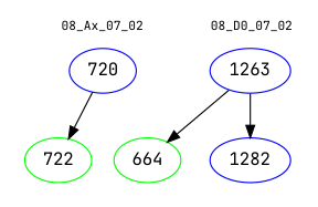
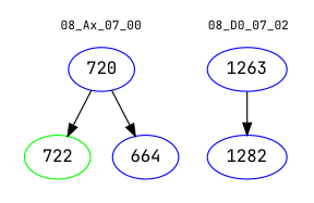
  digraph {
    fontname="JetBrains Mono"
    node [color=blue fontname="JetBrains Mono"]
    edge [color=black fontname="JetBrains Mono"]
    n1 [label=720]
-   n2 [color=green label=664]
+   n2 [label=664]
    n3 [color=green label=722]
    n4 [label=1263]
    n5 [label=1282]
    subgraph cluster_1 {
      color=white
      fontsize=10
-     label="08_Ax_07_02"
+     label="08_Ax_07_00"
      n1
      n2
      n3
    }
    subgraph cluster_2 {
      color=white
      fontsize=10
      label="08_D0_07_02"
      n4
      n5
    }
-   n4 -> n2
+   n1 -> n2
    n1 -> n3
    n4 -> n5
  }
